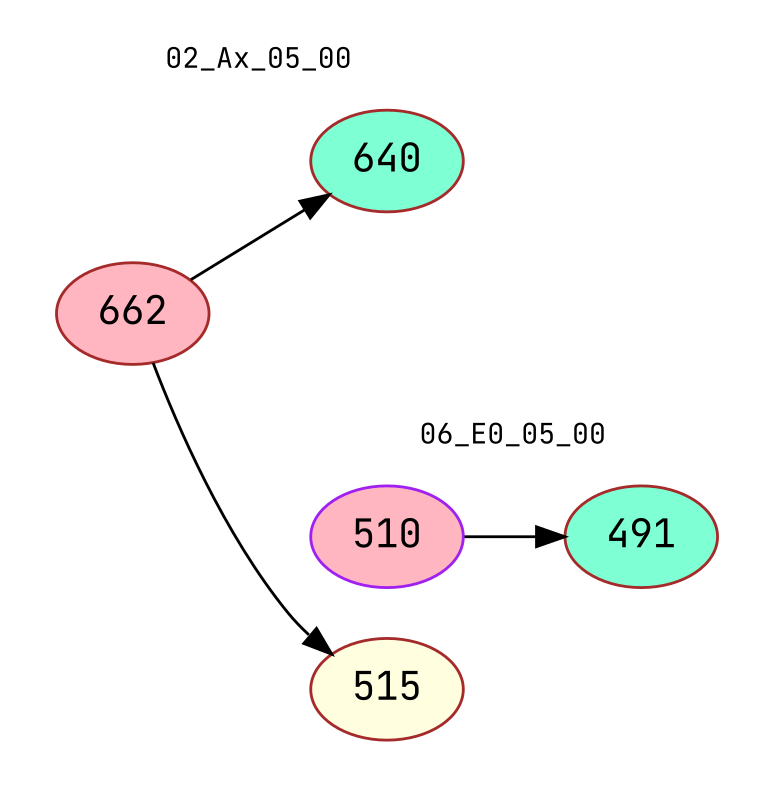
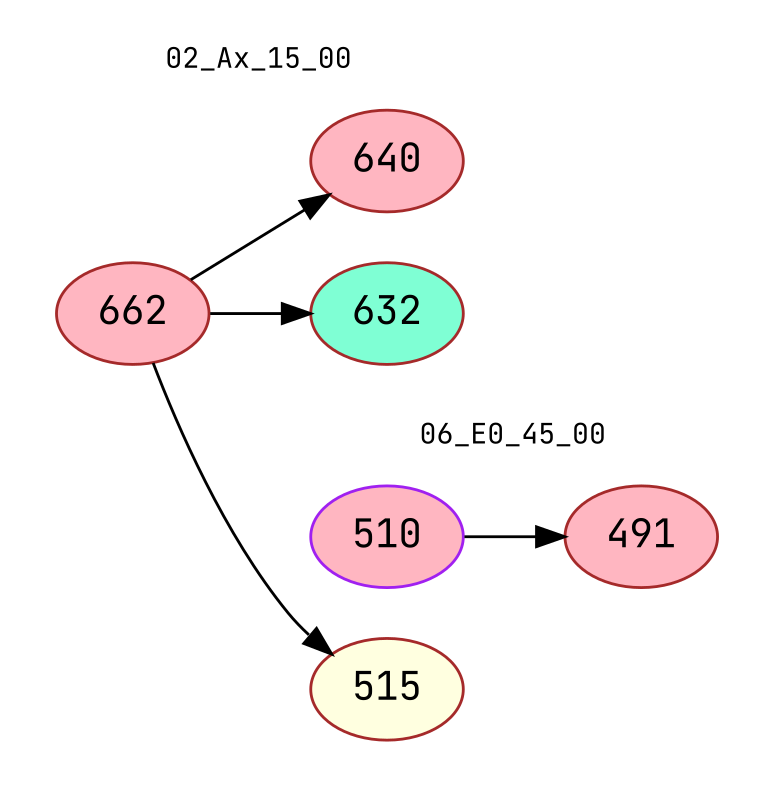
  digraph {
    fontname="JetBrains Mono"
    rankdir=LR
    node [color=brown fillcolor=lightpink fontname="JetBrains Mono" style=filled]
    edge [color=black fontname="JetBrains Mono"]
    n1 [label=662]
-   n3 [fillcolor=aquamarine label=640]
+   n2 [fillcolor=aquamarine label=632]
+   n3 [label=640]
    n4 [color=purple label=510]
-   n5 [fillcolor=aquamarine label=491]
+   n5 [label=491]
    n6 [fillcolor=lightyellow label=515]
    subgraph cluster_1 {
      color=white
      fontsize=10
-     label="02_Ax_05_00"
+     label="02_Ax_15_00"
      n1
+     n2
      n3
    }
    subgraph cluster_2 {
      color=white
      fontsize=10
-     label="06_E0_05_00"
+     label="06_E0_45_00"
      n4
      n5
      n6
    }
+   n1 -> n2
    n1 -> n3
    n1 -> n6
    n4 -> n5
  }
